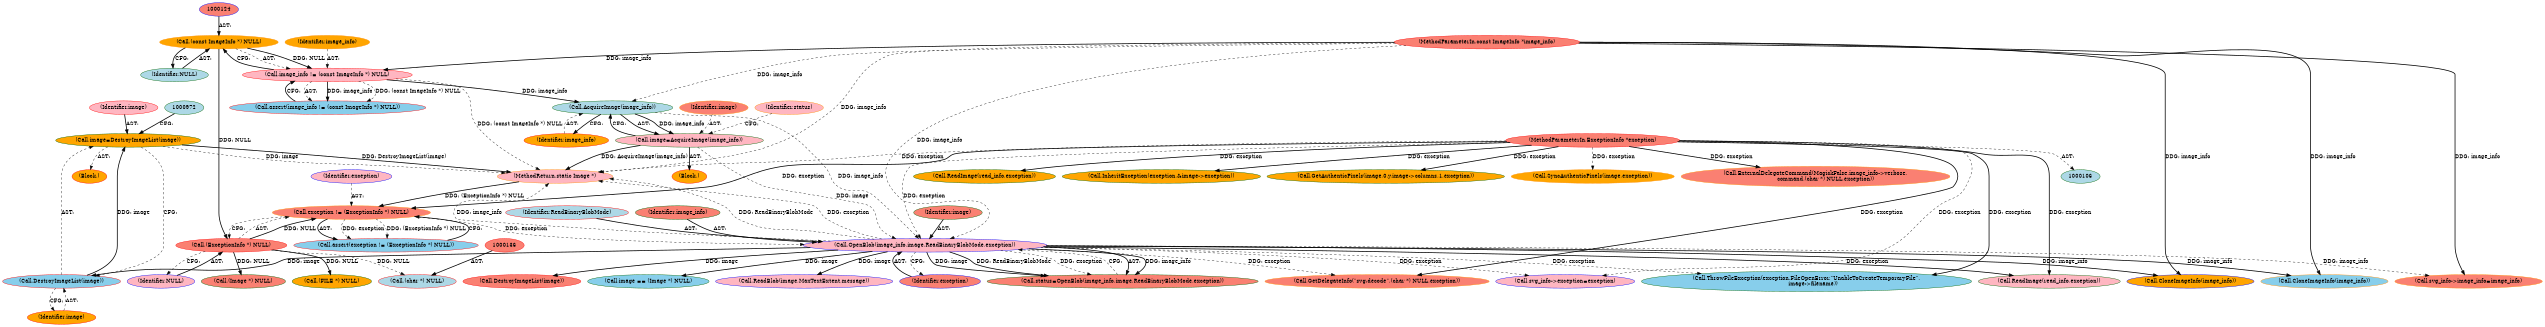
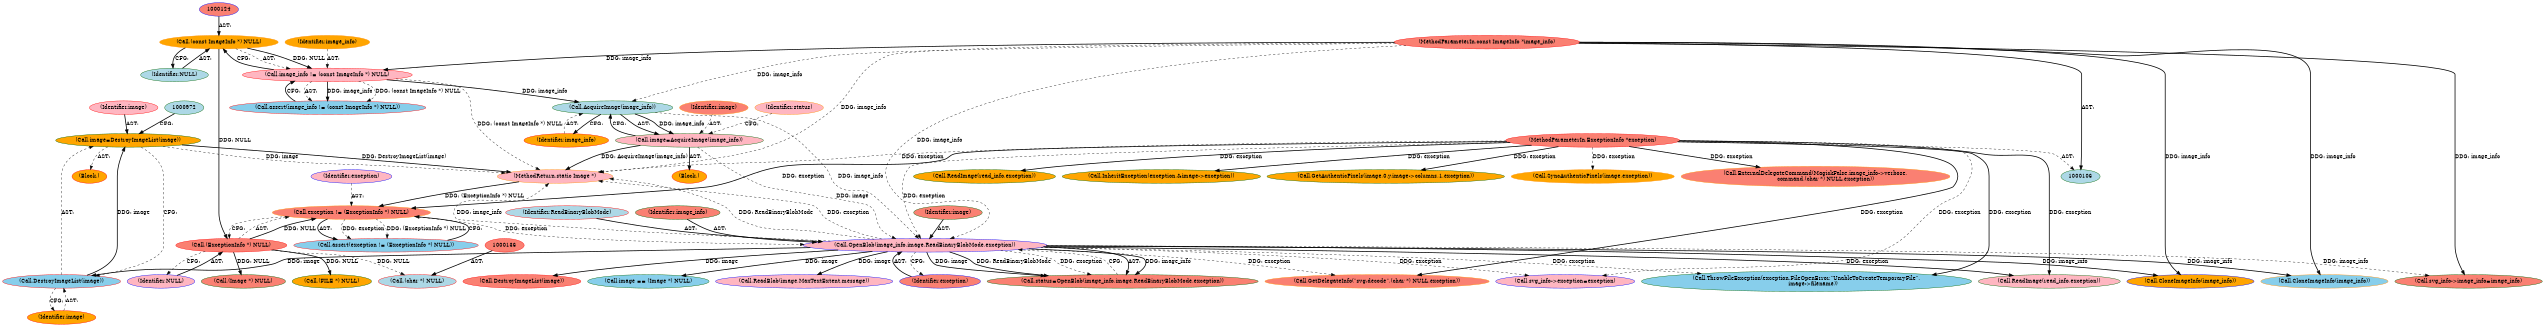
  digraph {
    node [color=darkgreen fillcolor=salmon style=filled]
    edge [style=bold]
    n1 [fillcolor=orange label="(Call,image=DestroyImageList(image))"]
    n2 [color=red fillcolor=skyblue label="(Call,DestroyImageList(image))"]
    n3 [color=red fillcolor=orange label="(Block,)"]
    n4 [color=darkorange fillcolor=lightpink label="(MethodReturn,static Image *)"]
    n5 [color=red fillcolor=orange label="(Identifier,image)"]
    n6 [color=darkorange label="(Call,exception != (ExceptionInfo *) NULL)"]
    n7 [color=blue fillcolor=lightpink label="(Call,OpenBlob(image_info,image,ReadBinaryBlobMode,exception))"]
    n8 [color=blue label="(Identifier,exception)"]
    n9 [fillcolor=skyblue label="(Call,ThrowFileException(exception,FileOpenError,\"UnableToCreateTemporaryFile\",\n        image->filename))"]
    n10 [color=red label="(Call,DestroyImageList(image))"]
    n11 [fillcolor=skyblue label="(Call,image == (Image *) NULL)"]
    n12 [color=blue fillcolor=lightpink label="(Call,ReadBlob(image,MaxTextExtent,message))"]
    n13 [color=darkorange fillcolor=skyblue label="(Call,CloneImageInfo(image_info))"]
    n14 [color=darkorange label="(Call,GetDelegateInfo(\"svg:decode\",(char *) NULL,exception))"]
    n15 [color=blue fillcolor=lightpink label="(Call,svg_info->exception=exception)"]
    n16 [fillcolor=lightpink label="(Call,ReadImage(read_info,exception))"]
-   n17 [color=darkorange label="(Call,svg_info->image_info=image_info)"]
+   n17 [label="(Call,svg_info->image_info=image_info)"]
    n18 [color=blue fillcolor=orange label="(Call,CloneImageInfo(image_info))"]
    n19 [label="(Call,status=OpenBlob(image_info,image,ReadBinaryBlobMode,exception))"]
    n20 [fillcolor=lightblue label="(Call,AcquireImage(image_info))"]
    n21 [fillcolor=lightpink label="(Call,image=AcquireImage(image_info))"]
    n22 [color=red fillcolor=orange label="(Identifier,image_info)"]
    n23 [color=red fillcolor=orange label="(Block,)"]
    n24 [color=red fillcolor=lightpink label="(Call,image_info != (const ImageInfo *) NULL)"]
    n25 [color=darkorange fillcolor=orange label="(Call,(const ImageInfo *) NULL)"]
    n26 [color=red fillcolor=skyblue label="(Call,assert(image_info != (const ImageInfo *) NULL))"]
    n27 [color=red label="(Call,(ExceptionInfo *) NULL)"]
    n28 [fillcolor=lightblue label="(Identifier,NULL)"]
    n29 [color=red label="(MethodParameterIn,const ImageInfo *image_info)"]
    1000106 [fillcolor=lightblue]
    n31 [label="(Call,(Image *) NULL)"]
    n32 [fillcolor=orange label="(Call,(FILE *) NULL)"]
    n33 [color=red fillcolor=lightblue label="(Call,(char *) NULL)"]
    n34 [color=blue fillcolor=lightpink label="(Identifier,NULL)"]
    n35 [color=red fillcolor=skyblue label="(Call,assert(exception != (ExceptionInfo *) NULL))"]
    n36 [color=red label="(MethodParameterIn,ExceptionInfo *exception)"]
    n37 [fillcolor=orange label="(Call,ReadImage(read_info,exception))"]
    n38 [fillcolor=orange label="(Call,InheritException(exception,&image->exception))"]
    n39 [fillcolor=orange label="(Call,GetAuthenticPixels(image,0,y,image->columns,1,exception))"]
    n40 [color=darkorange fillcolor=orange label="(Call,SyncAuthenticPixels(image,exception))"]
    n41 [color=darkorange label="(Call,ExternalDelegateCommand(MagickFalse,image_info->verbose,\n            command,(char *) NULL,exception))"]
    n42 [color=darkorange fillcolor=orange label="(Identifier,image_info)"]
    n43 [color=darkorange label="(Identifier,image)"]
    n44 [label="(Identifier,image_info)"]
    n45 [color=blue fillcolor=lightpink label="(Identifier,exception)"]
    n46 [color=red fillcolor=lightpink label="(Identifier,image)"]
    n47 [label="(Identifier,image)"]
    n48 [color=red fillcolor=lightblue label="(Identifier,ReadBinaryBlobMode)"]
    n49 [color=darkorange fillcolor=lightpink label="(Identifier,status)"]
    1000972 [fillcolor=lightblue]
    1000124 [color=blue]
    1000136 [color=red]
    n1 -> n2 [label="CFG: " style=dashed]
    n1 -> n3 [label="AST: " style=dashed]
    n1 -> n4 [label="DDG: image" style=dashed]
    n1 -> n4 [label="DDG: DestroyImageList(image)"]
    n2 -> n1 [label="AST: " style=dashed]
    n2 -> n1 [label="DDG: image"]
    n2 -> n5 [label="CFG: " style=dashed]
    n4 -> n6 [label="DDG: (ExceptionInfo *) NULL"]
    n5 -> n2 [label="AST: " style=dashed]
    n6 -> n7 [label="DDG: exception" style=dashed]
    n6 -> n27 [label="CFG: " style=dashed]
    n6 -> n35 [label="AST: "]
    n6 -> n35 [label="DDG: exception" style=dashed]
    n6 -> n35 [label="DDG: (ExceptionInfo *) NULL" style=dashed]
    n7 -> n2 [label="DDG: image"]
    n7 -> n4 [label="DDG: ReadBinaryBlobMode" style=dashed]
    n7 -> n4 [label="DDG: exception" style=dashed]
    n7 -> n4 [label="DDG: image_info" style=dashed]
    n7 -> n8 [label="CFG: " style=dashed]
    n7 -> n9 [label="DDG: exception" style=dashed]
    n7 -> n10 [label="DDG: image"]
    n7 -> n11 [label="DDG: image"]
    n7 -> n12 [label="DDG: image"]
    n7 -> n13 [label="DDG: image_info"]
    n7 -> n14 [label="DDG: exception" style=dashed]
    n7 -> n15 [label="DDG: exception" style=dashed]
    n7 -> n16 [label="DDG: exception"]
    n7 -> n17 [label="DDG: image_info" style=dashed]
    n7 -> n18 [label="DDG: image_info"]
    n7 -> n19 [label="AST: "]
    n7 -> n19 [label="DDG: image_info"]
    n7 -> n19 [label="DDG: image"]
    n7 -> n19 [label="DDG: ReadBinaryBlobMode"]
    n7 -> n19 [label="DDG: exception" style=dashed]
    n8 -> n7 [label="AST: "]
    n19 -> n7 [label="CFG: " style=dashed]
    n20 -> n7 [label="DDG: image_info" style=dashed]
    n20 -> n21 [label="AST: "]
    n20 -> n21 [label="DDG: image_info"]
    n20 -> n22 [label="CFG: "]
    n21 -> n4 [label="DDG: AcquireImage(image_info)"]
    n21 -> n7 [label="DDG: image" style=dashed]
    n21 -> n20 [label="CFG: "]
    n21 -> n23 [label="AST: "]
    n22 -> n20 [label="AST: " style=dashed]
    n24 -> n4 [label="DDG: (const ImageInfo *) NULL" style=dashed]
    n24 -> n20 [label="DDG: image_info"]
    n24 -> n25 [label="CFG: "]
    n24 -> n26 [label="AST: " style=dashed]
    n24 -> n26 [label="DDG: image_info"]
    n24 -> n26 [label="DDG: (const ImageInfo *) NULL" style=dashed]
    n25 -> n24 [label="AST: " style=dashed]
    n25 -> n24 [label="DDG: NULL"]
    n25 -> n27 [label="DDG: NULL"]
    n25 -> n28 [label="CFG: "]
    n26 -> n24 [label="CFG: "]
    n27 -> n6 [label="AST: " style=dashed]
    n27 -> n6 [label="DDG: NULL"]
    n27 -> n31 [label="DDG: NULL"]
    n27 -> n32 [label="DDG: NULL"]
    n27 -> n33 [label="DDG: NULL" style=dashed]
    n27 -> n34 [label="CFG: " style=dashed]
    n28 -> n25 [label="AST: "]
    n29 -> n4 [label="DDG: image_info" style=dashed]
    n29 -> n7 [label="DDG: image_info" style=dashed]
    n29 -> n13 [label="DDG: image_info"]
    n29 -> n17 [label="DDG: image_info"]
    n29 -> n18 [label="DDG: image_info"]
    n29 -> n20 [label="DDG: image_info" style=dashed]
    n29 -> n24 [label="DDG: image_info"]
+   n29 -> 1000106 [label="AST: "]
    n34 -> n27 [label="AST: "]
    n35 -> n6 [label="CFG: "]
    n36 -> n4 [label="DDG: exception" style=dashed]
    n36 -> n6 [label="DDG: exception"]
    n36 -> n7 [label="DDG: exception" style=dashed]
    n36 -> n9 [label="DDG: exception"]
    n36 -> n14 [label="DDG: exception"]
    n36 -> n15 [label="DDG: exception" style=dashed]
    n36 -> n16 [label="DDG: exception"]
    n36 -> 1000106 [label="AST: " style=dashed]
    n36 -> n37 [label="DDG: exception"]
    n36 -> n38 [label="DDG: exception"]
    n36 -> n39 [label="DDG: exception"]
    n36 -> n40 [label="DDG: exception" style=dashed]
    n36 -> n41 [label="DDG: exception"]
    n42 -> n24 [label="AST: " style=dashed]
    n43 -> n21 [label="AST: " style=dashed]
    n44 -> n7 [label="AST: "]
    n45 -> n6 [label="AST: " style=dashed]
    n46 -> n1 [label="AST: "]
    n47 -> n7 [label="AST: "]
    n48 -> n7 [label="AST: "]
    n49 -> n21 [label="CFG: " style=dashed]
    1000972 -> n1 [label="CFG: "]
    1000124 -> n25 [label="AST: "]
    1000136 -> n33 [label="AST: "]
  }
